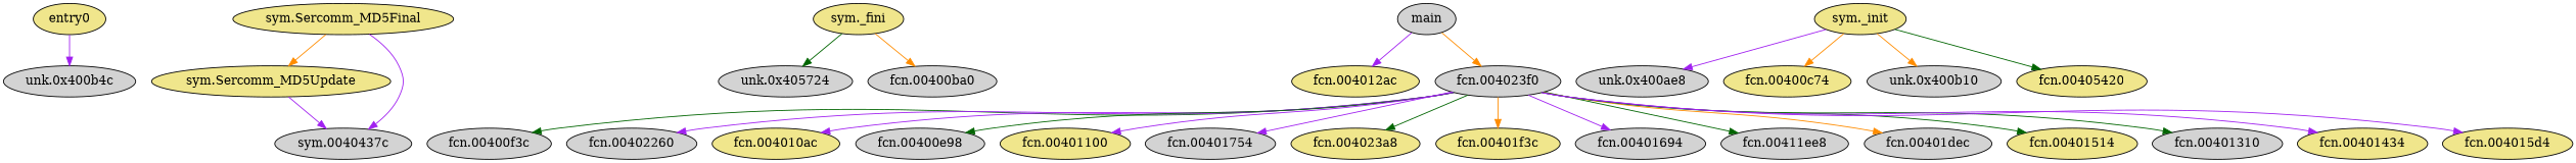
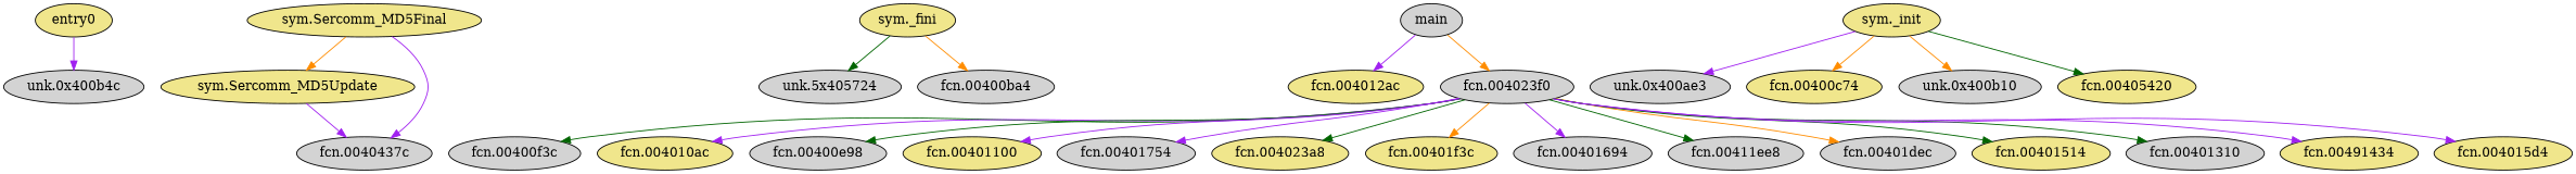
  digraph {
    node [fillcolor=lightgrey style=filled]
    edge [color=purple]
    n1 [fillcolor=khaki label=entry0]
    n2 [label="unk.0x400b4c"]
    n3 [fillcolor=khaki label="sym.Sercomm_MD5Final"]
    n4 [fillcolor=khaki label="sym.Sercomm_MD5Update"]
-   n5 [label="sym.0040437c"]
+   n5 [label="fcn.0040437c"]
    n6 [fillcolor=khaki label="sym._fini"]
-   n7 [label="unk.0x405724"]
-   n8 [label="fcn.00400ba0"]
+   n7 [label="unk.5x405724"]
+   n8 [label="fcn.00400ba4"]
    n9 [label=main]
    n10 [fillcolor=khaki label="fcn.004012ac"]
    n11 [label="fcn.004023f0"]
    n12 [label="fcn.00400f3c"]
-   n13 [label="fcn.00402260"]
    n14 [fillcolor=khaki label="fcn.004010ac"]
    n15 [label="fcn.00400e98"]
    n16 [fillcolor=khaki label="fcn.00401100"]
    n17 [label="fcn.00401754"]
    n18 [fillcolor=khaki label="fcn.004023a8"]
    n19 [fillcolor=khaki label="fcn.00401f3c"]
    n20 [label="fcn.00401694"]
    n21 [label="fcn.00411ee8"]
    n22 [label="fcn.00401dec"]
    n23 [fillcolor=khaki label="fcn.00401514"]
    n24 [label="fcn.00401310"]
-   n25 [fillcolor=khaki label="fcn.00401434"]
+   n25 [fillcolor=khaki label="fcn.00491434"]
    n26 [fillcolor=khaki label="fcn.004015d4"]
    n27 [fillcolor=khaki label="sym._init"]
-   n28 [label="unk.0x400ae8"]
+   n28 [label="unk.0x400ae3"]
    n29 [fillcolor=khaki label="fcn.00400c74"]
    n30 [label="unk.0x400b10"]
    n31 [fillcolor=khaki label="fcn.00405420"]
    n1 -> n2
    n3 -> n4 [color=darkorange]
    n3 -> n5
    n4 -> n5
    n6 -> n7 [color=darkgreen]
    n6 -> n8 [color=darkorange]
    n9 -> n10
    n9 -> n11 [color=darkorange]
    n11 -> n12 [color=darkgreen]
-   n11 -> n13
    n11 -> n14
    n11 -> n15 [color=darkgreen]
    n11 -> n16
    n11 -> n17
    n11 -> n18 [color=darkgreen]
    n11 -> n19 [color=darkorange]
    n11 -> n20
    n11 -> n21 [color=darkgreen]
    n11 -> n22 [color=darkorange]
    n11 -> n23 [color=darkgreen]
    n11 -> n24 [color=darkgreen]
    n11 -> n25
    n11 -> n26
    n27 -> n28
    n27 -> n29 [color=darkorange]
    n27 -> n30 [color=darkorange]
    n27 -> n31 [color=darkgreen]
  }
